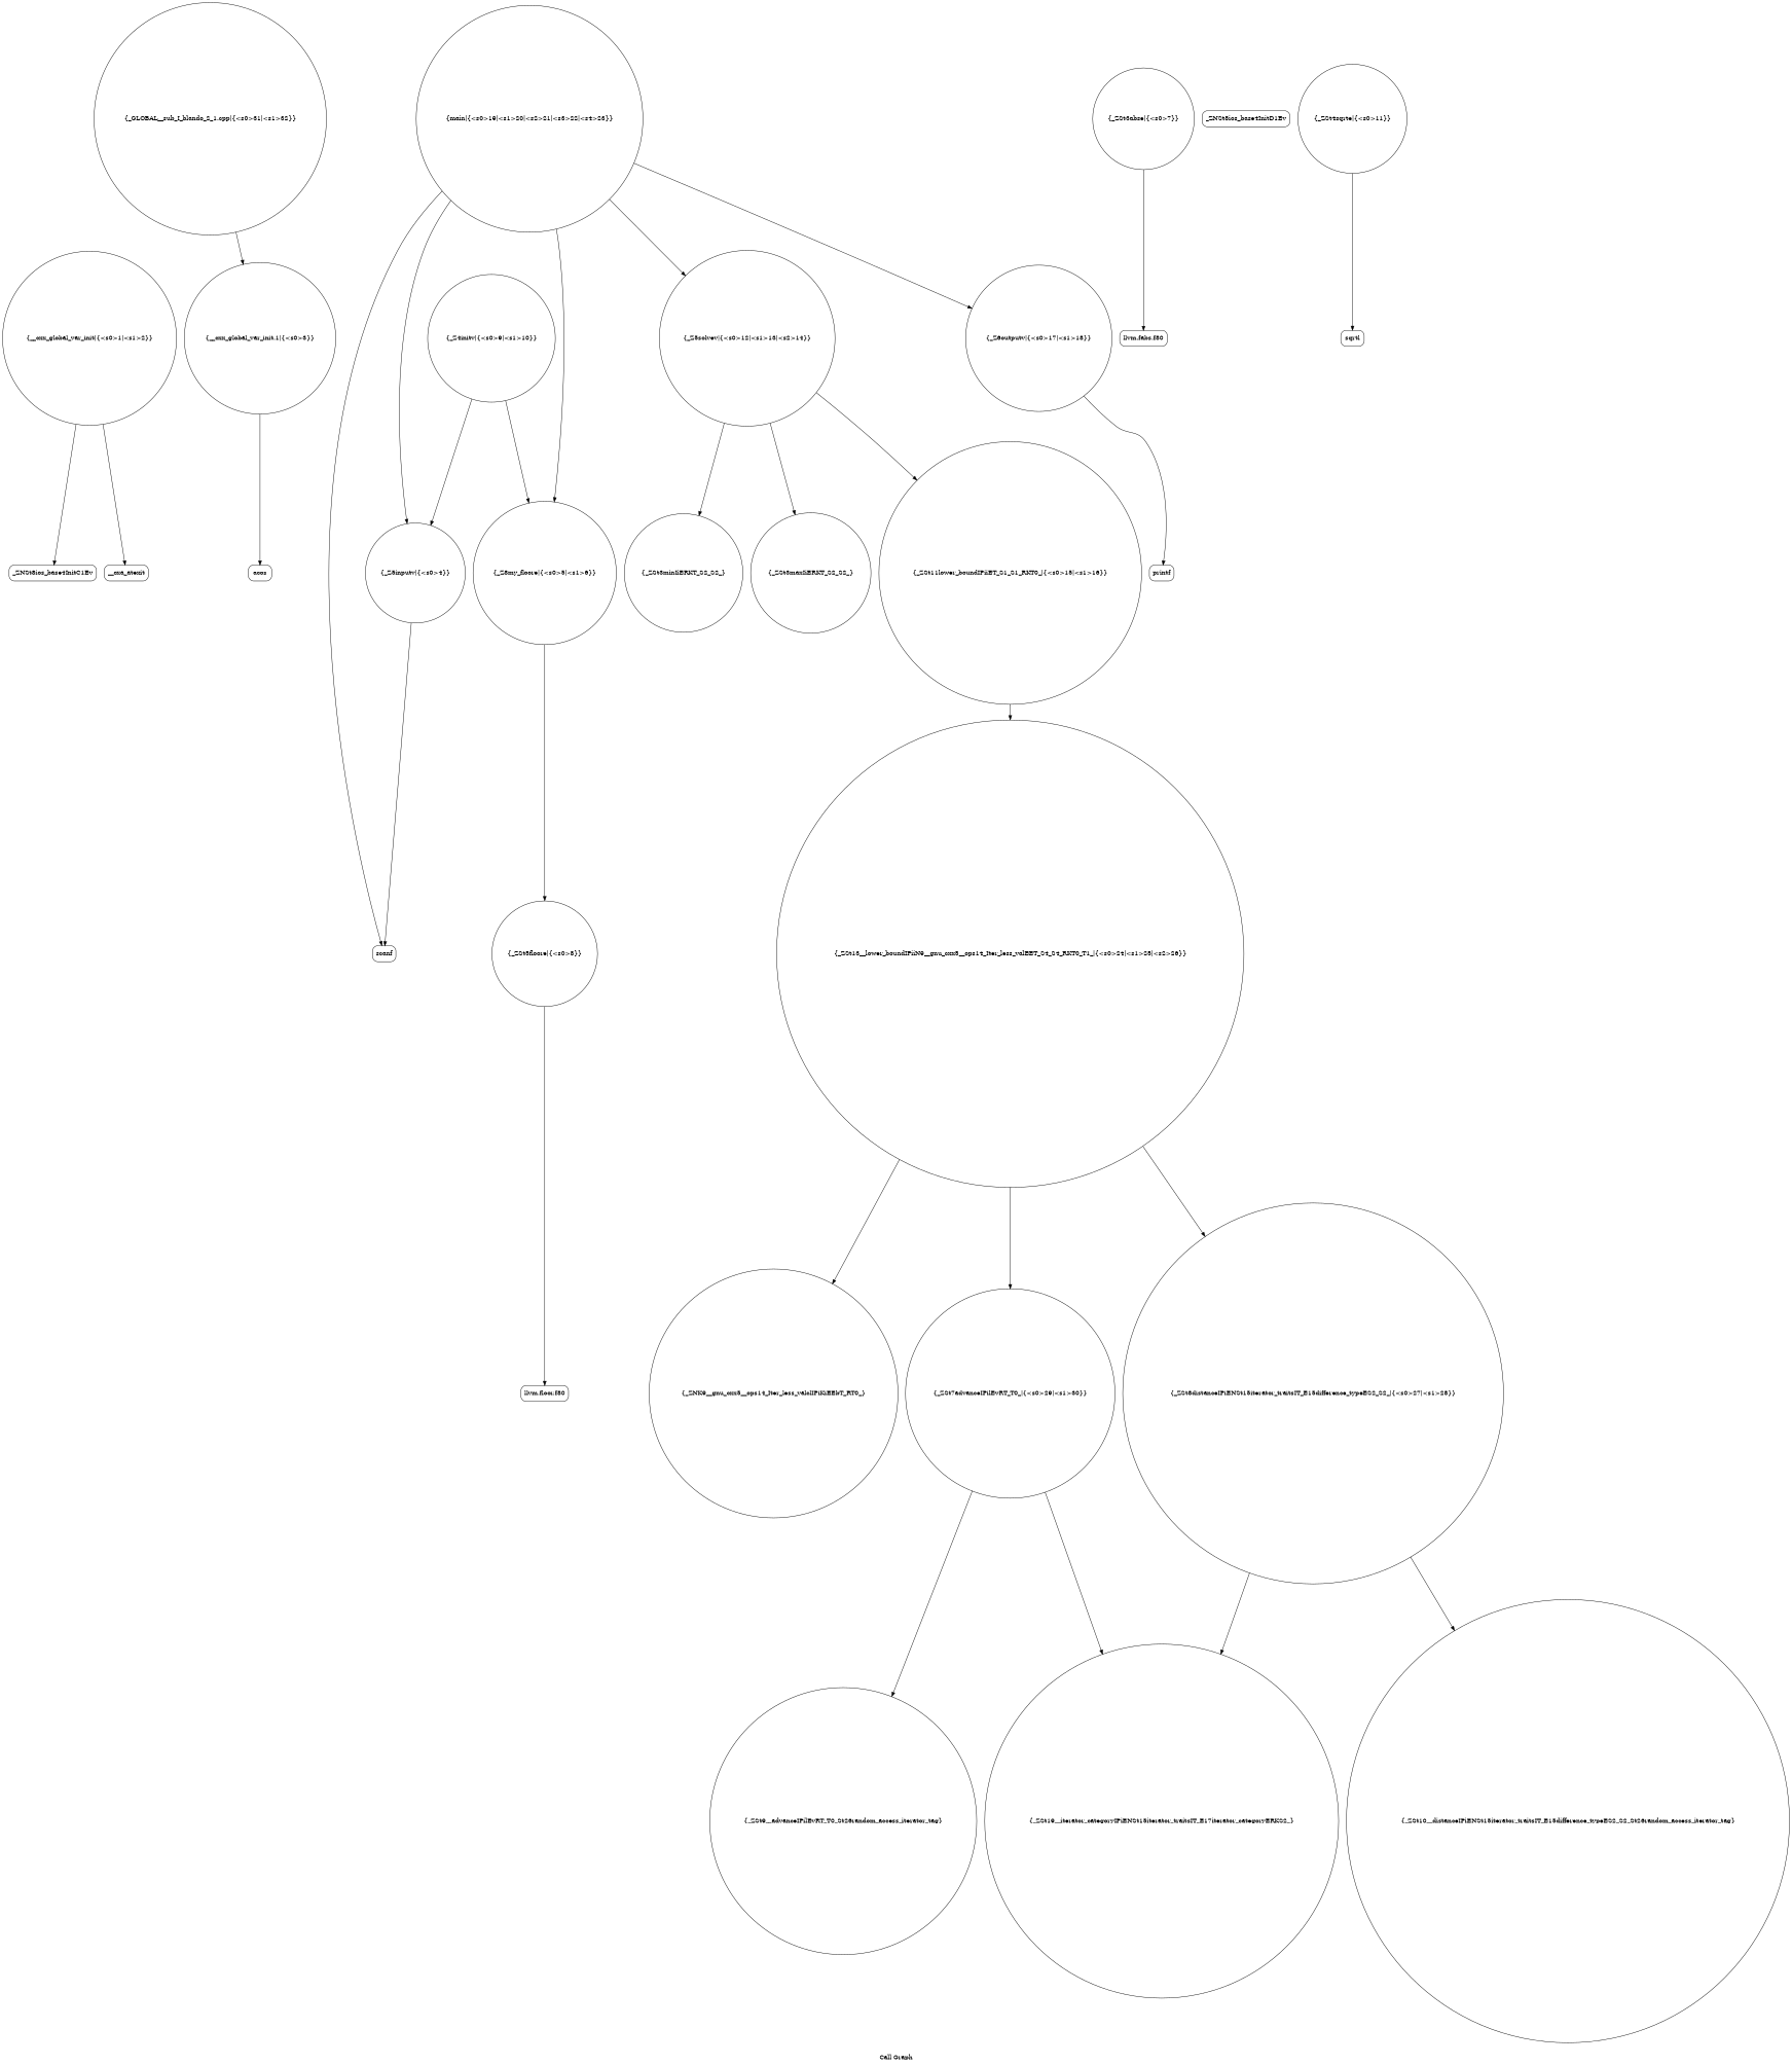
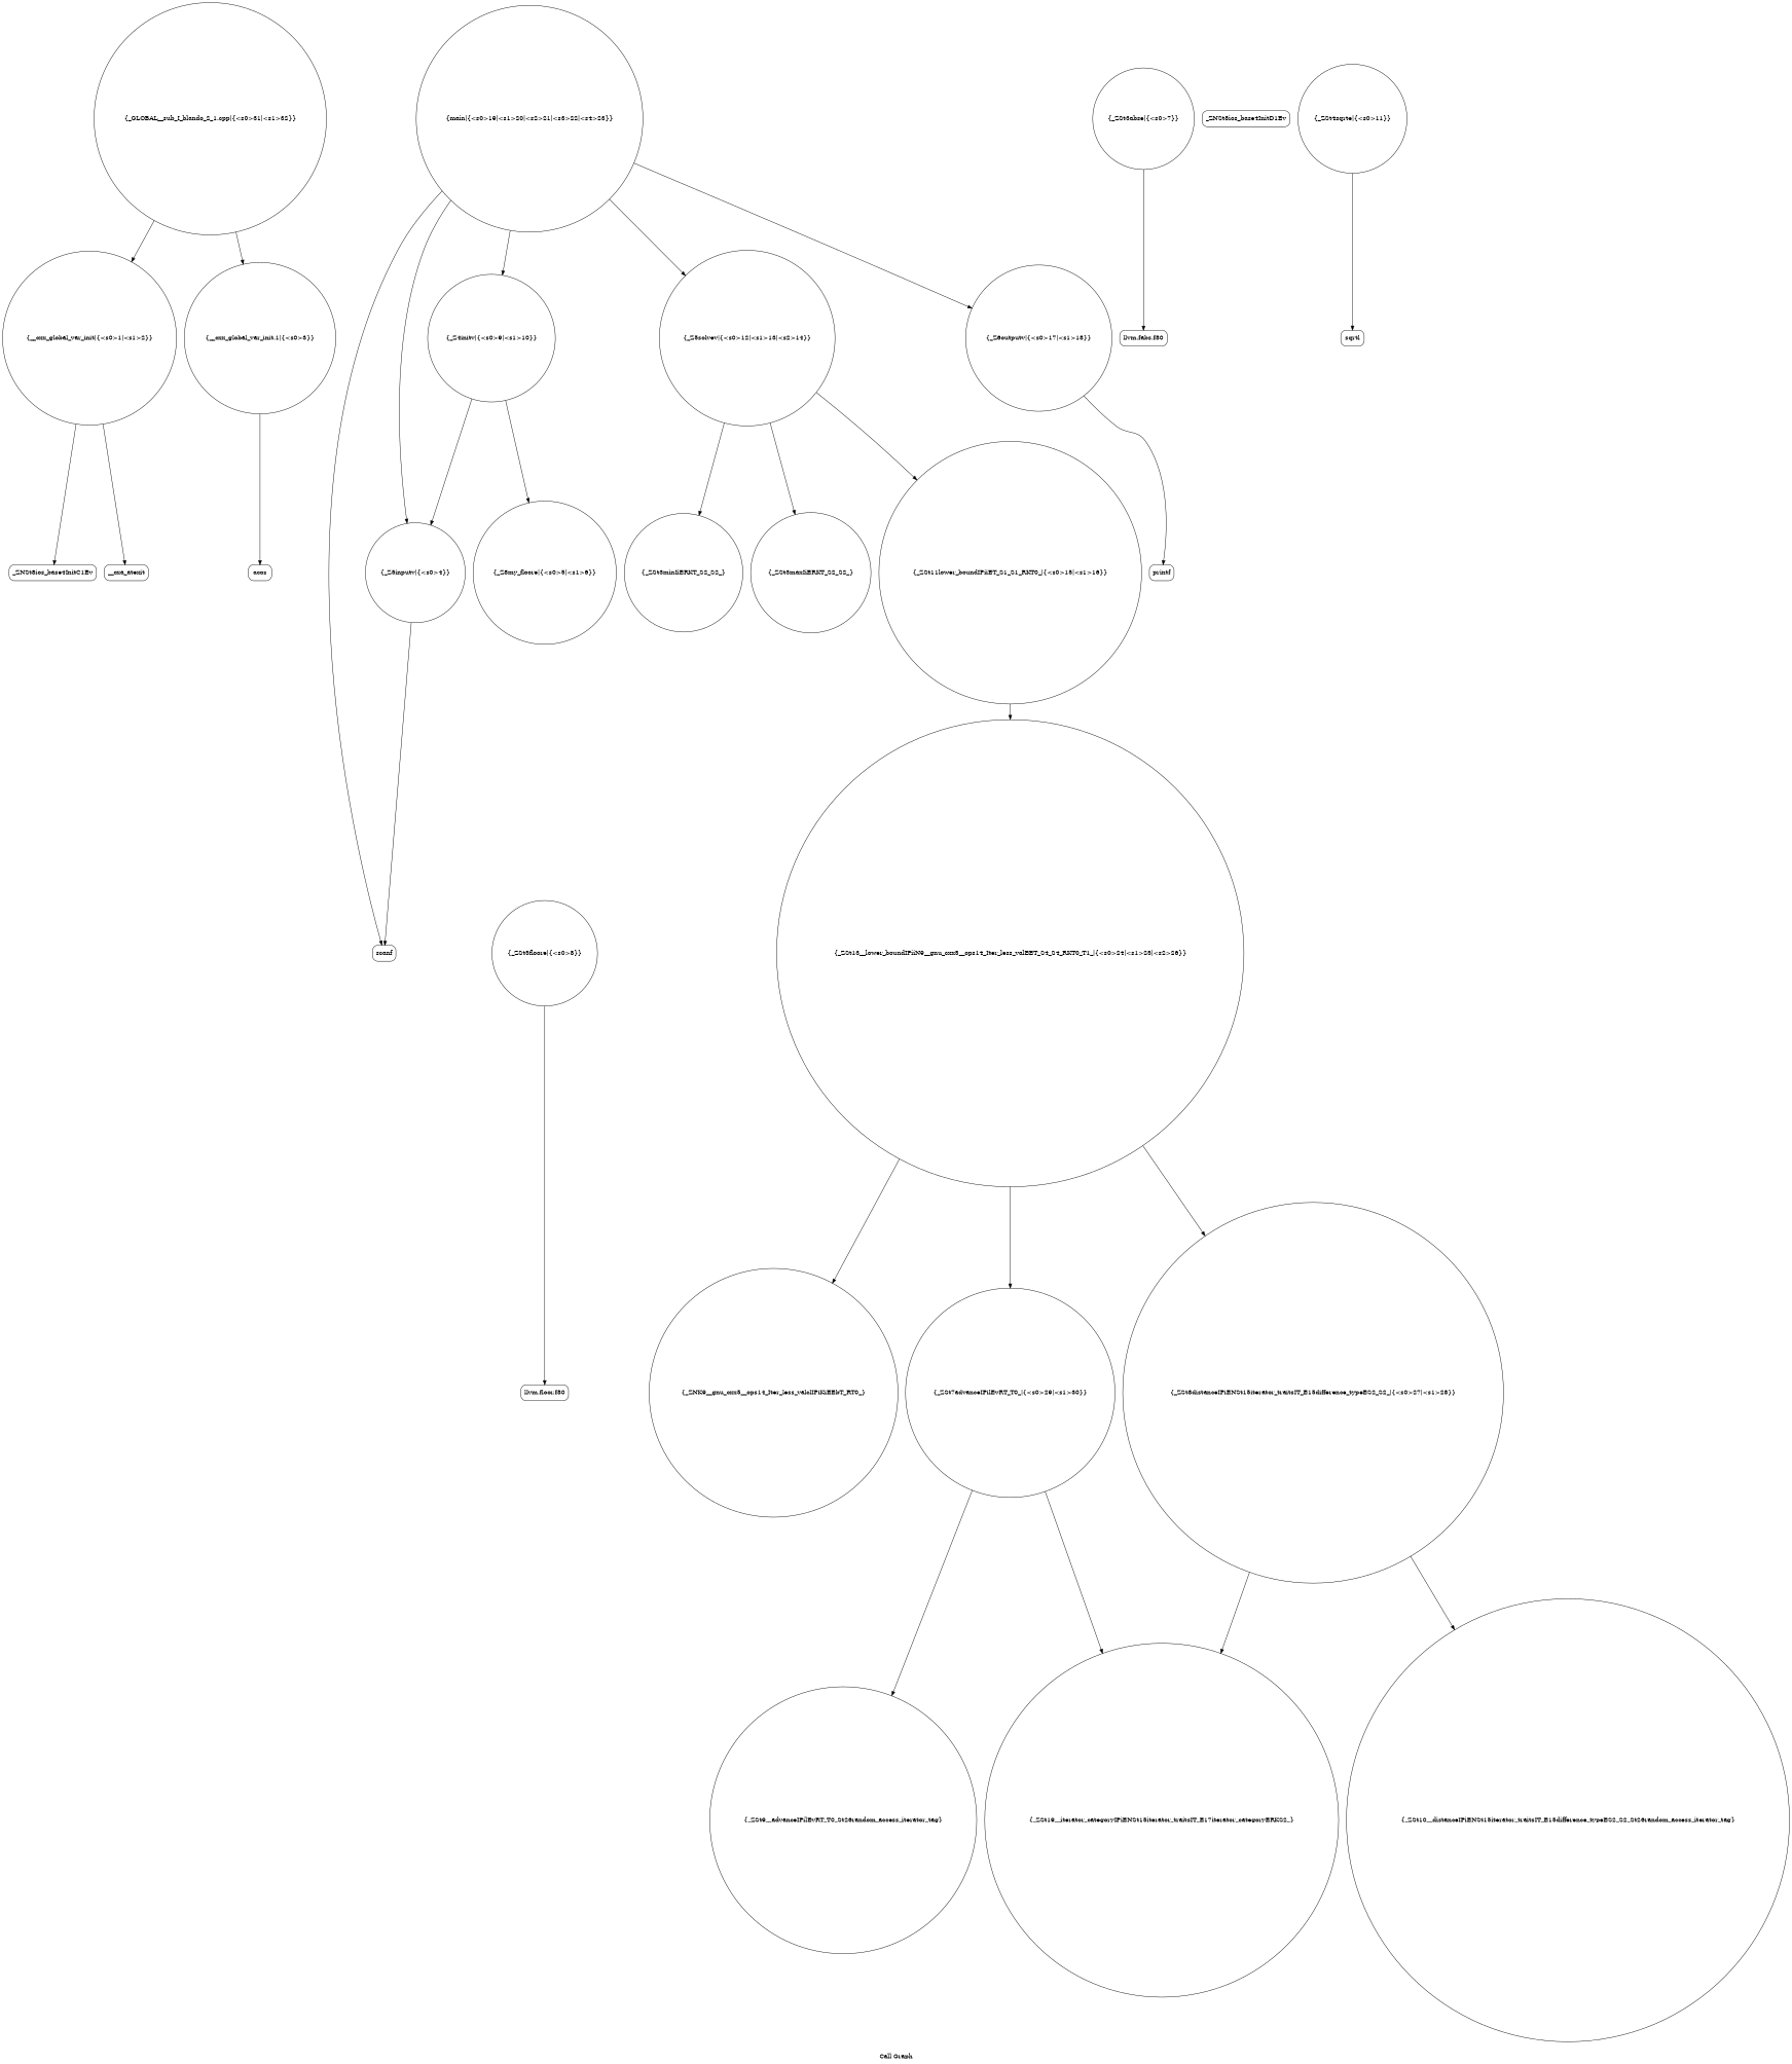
  digraph {
    label="Call Graph"
    node [shape=circle]
    edge [color=black tailport=s0]
    n1 [label="{__cxx_global_var_init|{<s0>1|<s1>2}}"]
    n2 [label="{_ZNSt8ios_base4InitC1Ev}" shape=Mrecord]
    n3 [label="{__cxa_atexit}" shape=Mrecord]
    n4 [label="{_ZSt8distanceIPiENSt15iterator_traitsIT_E15difference_typeES2_S2_|{<s0>27|<s1>28}}"]
    n5 [label="{_ZSt19__iterator_categoryIPiENSt15iterator_traitsIT_E17iterator_categoryERKS2_}"]
    n6 [label="{_ZSt10__distanceIPiENSt15iterator_traitsIT_E15difference_typeES2_S2_St26random_access_iterator_tag}"]
    n7 [label="{scanf}" shape=Mrecord]
    n8 [label="{_ZSt11lower_boundIPiiET_S1_S1_RKT0_|{<s0>15|<s1>16}}"]
    n9 [label="{_ZSt13__lower_boundIPiiN9__gnu_cxx5__ops14_Iter_less_valEET_S4_S4_RKT0_T1_|{<s0>24|<s1>25|<s2>26}}"]
    n10 [label="{_ZNK9__gnu_cxx5__ops14_Iter_less_valclIPiKiEEbT_RT0_}"]
    n11 [label="{_ZSt7advanceIPilEvRT_T0_|{<s0>29|<s1>30}}"]
    n12 [label="{_ZSt9__advanceIPilEvRT_T0_St26random_access_iterator_tag}"]
    n13 [label="{llvm.fabs.f80}" shape=Mrecord]
    n14 [label="{_ZNSt8ios_base4InitD1Ev}" shape=Mrecord]
    n15 [label="{_ZSt3abse|{<s0>7}}"]
    n16 [label="{_ZSt3minIiERKT_S2_S2_}"]
    n17 [label="{sqrtl}" shape=Mrecord]
    n18 [label="{__cxx_global_var_init.1|{<s0>3}}"]
    n19 [label="{acos}" shape=Mrecord]
    n20 [label="{_Z4initv|{<s0>9|<s1>10}}"]
    n21 [label="{_Z8my_floore|{<s0>5|<s1>6}}"]
    n22 [label="{_Z5inputv|{<s0>4}}"]
    n23 [label="{_ZSt4sqrte|{<s0>11}}"]
    n24 [label="{_ZSt5floore|{<s0>8}}"]
    n25 [label="{llvm.floor.f80}" shape=Mrecord]
    n26 [label="{printf}" shape=Mrecord]
    n27 [label="{_GLOBAL__sub_I_blando_2_1.cpp|{<s0>31|<s1>32}}"]
    n28 [label="{_Z5solvev|{<s0>12|<s1>13|<s2>14}}"]
    n29 [label="{_ZSt3maxIiERKT_S2_S2_}"]
    n30 [label="{main|{<s0>19|<s1>20|<s2>21|<s3>22|<s4>23}}"]
    n31 [label="{_Z6outputv|{<s0>17|<s1>18}}"]
    n1 -> n2
    n1 -> n3 [tailport=s1]
    n4 -> n5
    n4 -> n6 [tailport=s1]
    n8 -> n9 [tailport=s1]
    n9 -> n4
    n9 -> n10 [tailport=s2]
    n9 -> n11 [tailport=s1]
    n11 -> n5
    n11 -> n12 [tailport=s1]
    n15 -> n13
    n18 -> n19
    n20 -> n21 [tailport=s1]
    n20 -> n22
-   n21 -> n24 [tailport=s1]
    n22 -> n7
    n23 -> n17
    n24 -> n25
+   n27 -> n1
    n27 -> n18 [tailport=s1]
    n28 -> n8
    n28 -> n16 [tailport=s2]
    n28 -> n29 [tailport=s1]
    n30 -> n7 [tailport=s1]
-   n30 -> n21
+   n30 -> n20
    n30 -> n22 [tailport=s2]
    n30 -> n28 [tailport=s3]
    n30 -> n31 [tailport=s4]
    n31 -> n26
  }
